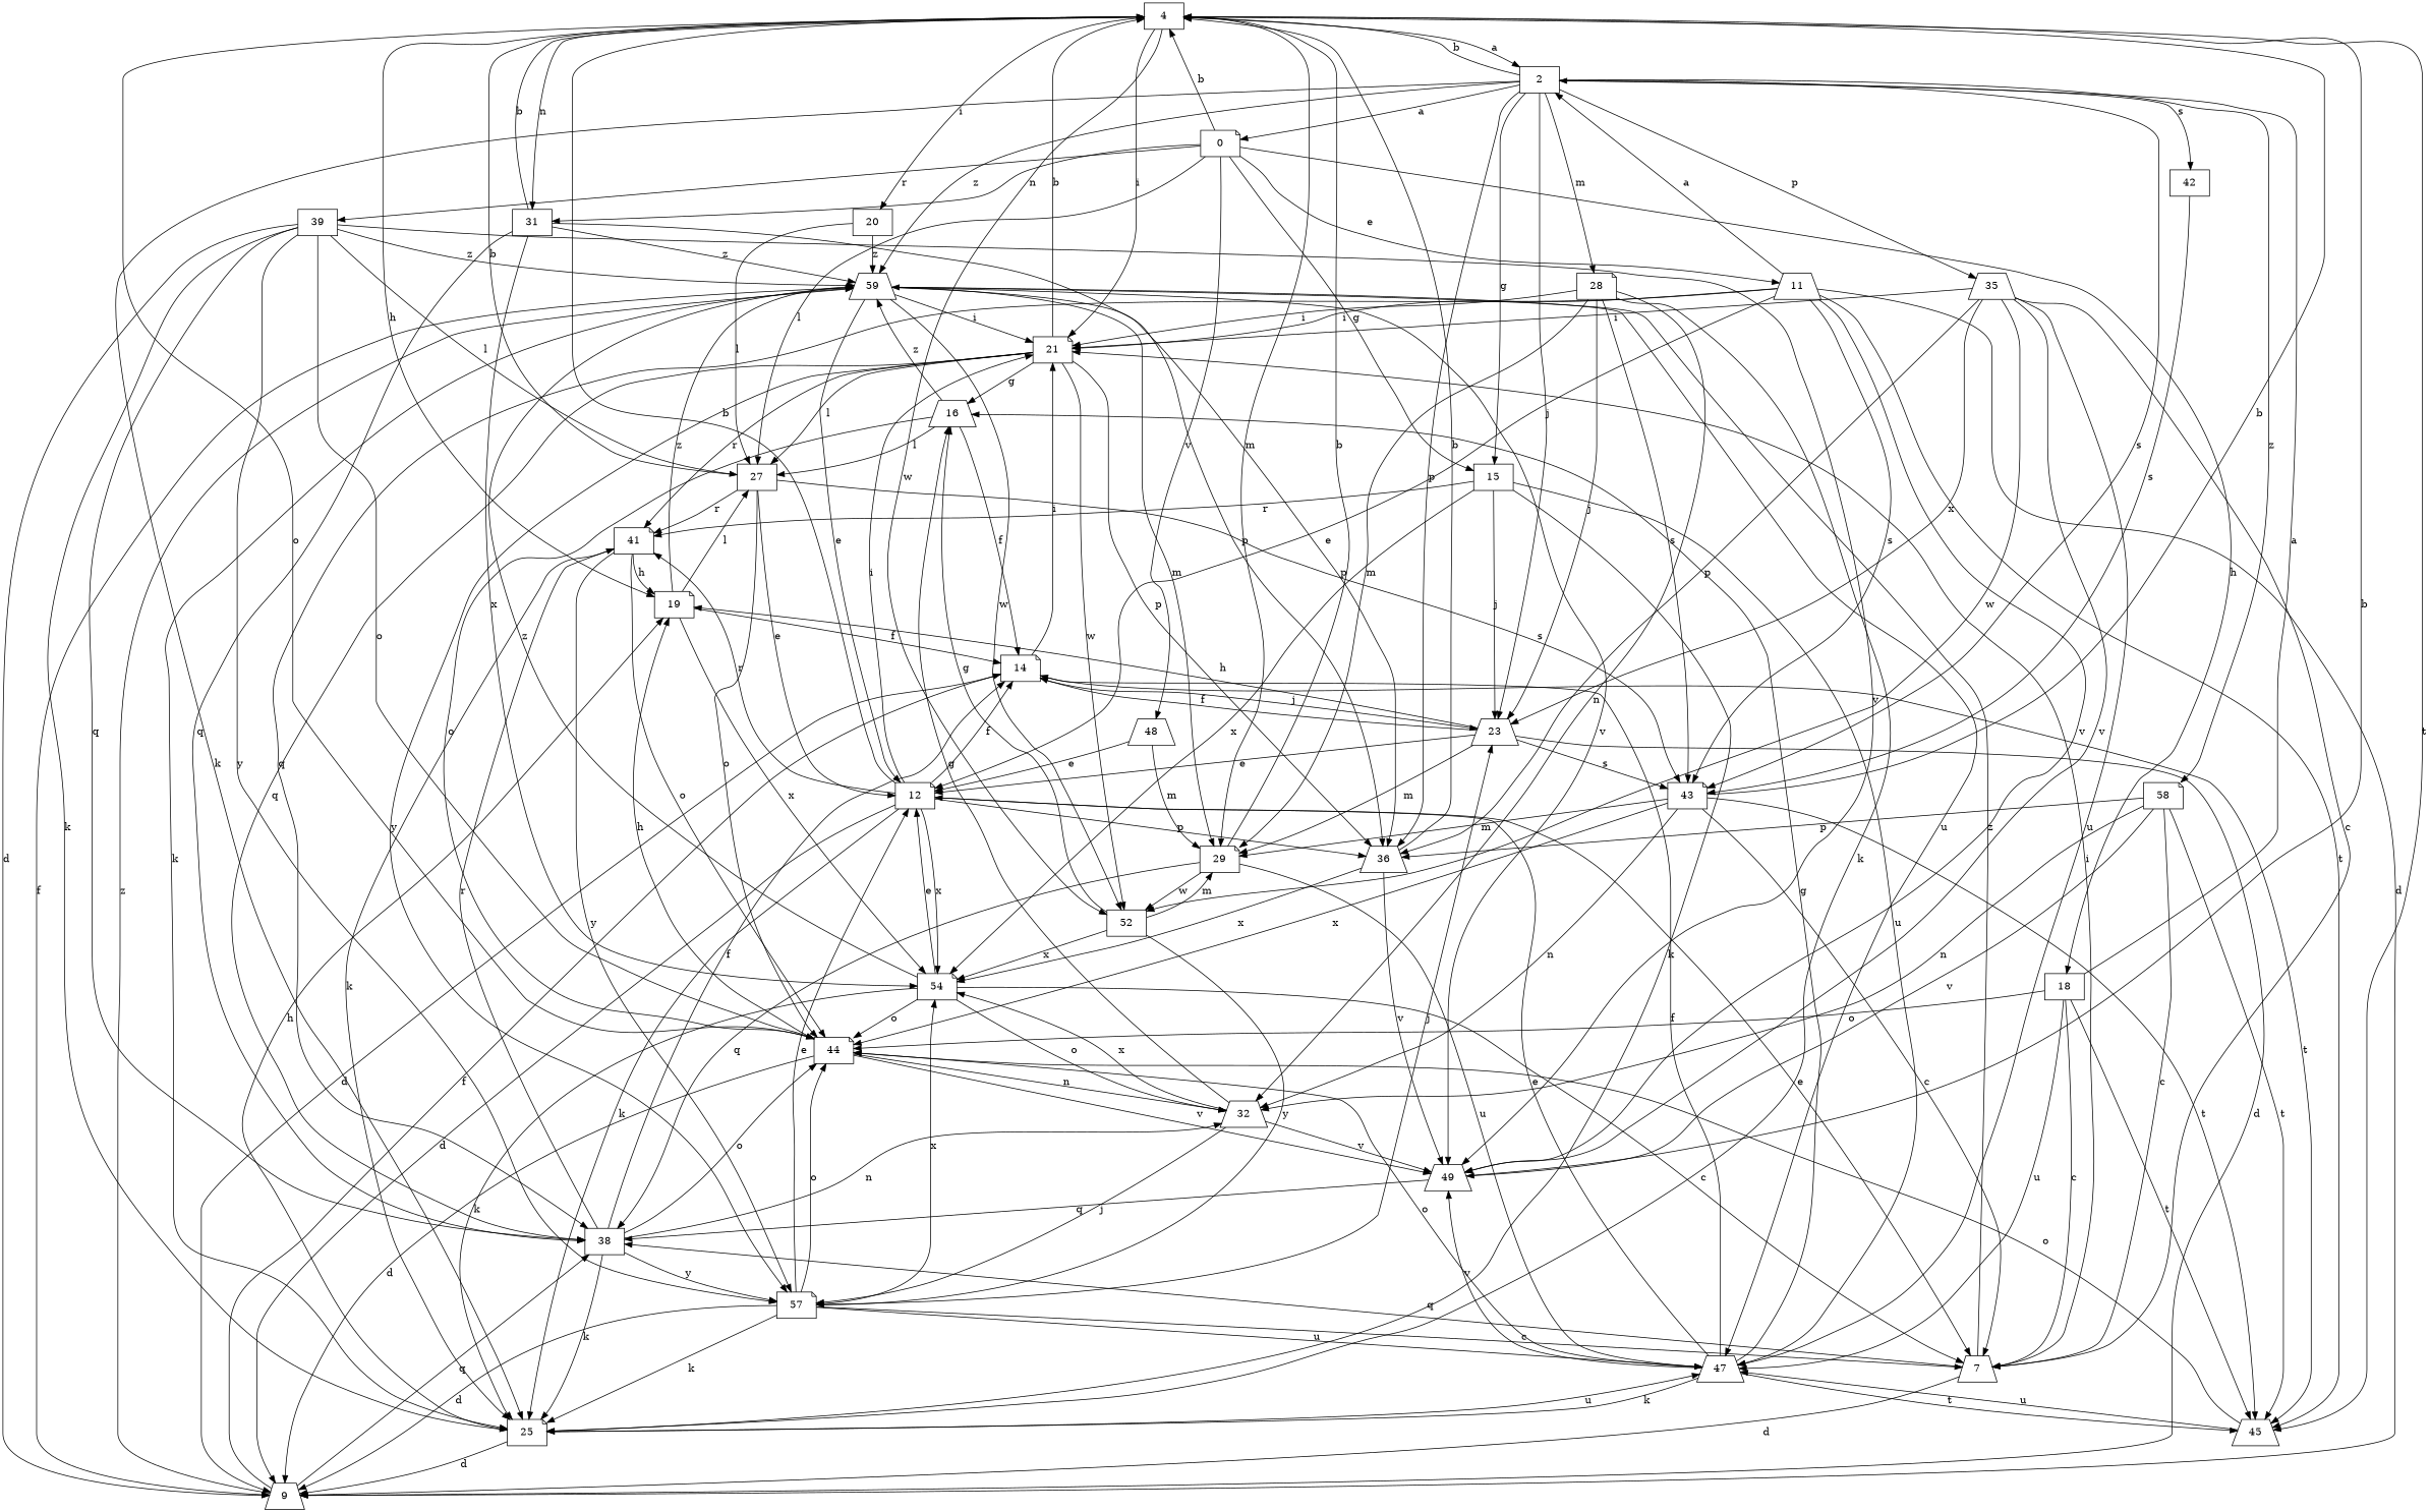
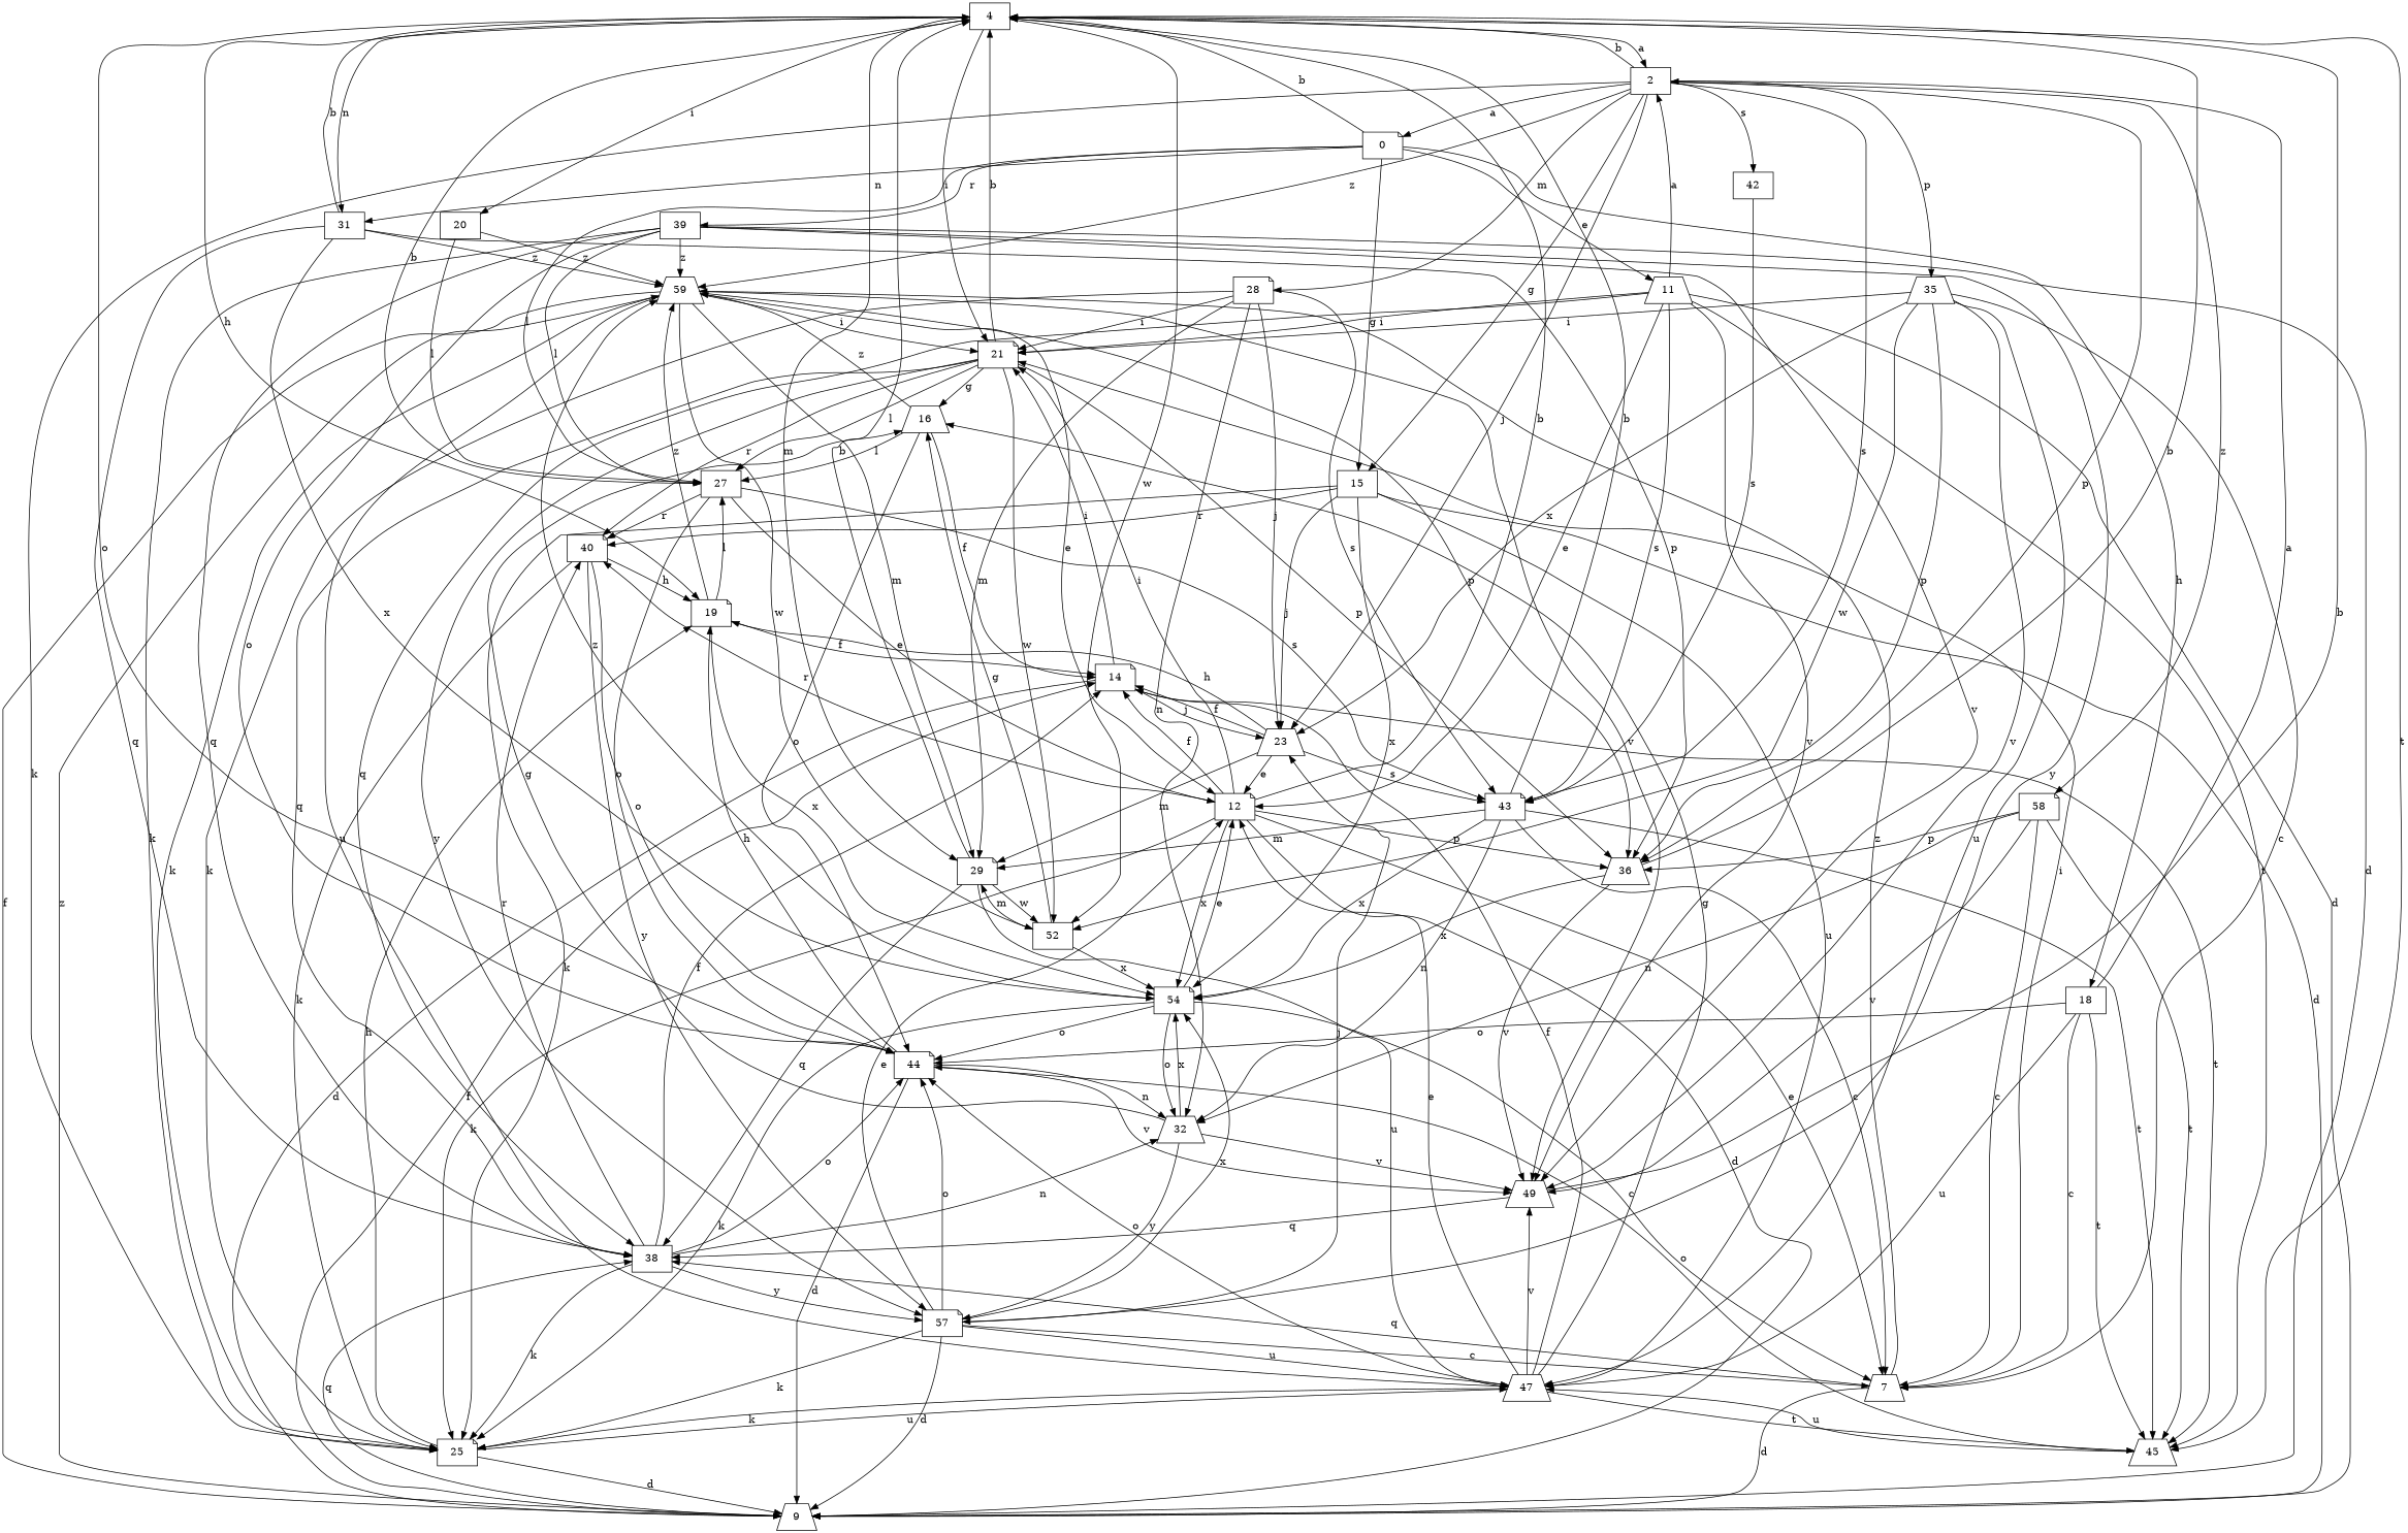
  strict digraph {
    node [shape=note]
    4 [shape=box]
    0
    11 [shape=trapezium]
    15 [shape=box]
    18 [shape=box]
    27 [shape=box]
    31 [shape=box]
    39 [shape=box]
-   48 [shape=trapezium]
    2 [shape=box]
    19
    20 [shape=box]
    21
    29
    n15 [label=44]
    45 [shape=trapezium]
    52 [shape=box]
    43
    9 [shape=trapezium]
    12
    38 [shape=box]
    49 [shape=trapezium]
    23 [shape=trapezium]
    25
-   41
+   41 [label=40]
    54
    47 [shape=trapezium]
    7 [shape=trapezium]
    14
    36 [shape=trapezium]
    59 [shape=trapezium]
    57
    28
    35 [shape=trapezium]
    42 [shape=box]
    58
    32 [shape=trapezium]
    16 [shape=trapezium]
    4 -> 31 [label=n]
    4 -> 2 [label=a]
    4 -> 19 [label=h]
    4 -> 20 [label=i]
    4 -> 21 [label=i]
    4 -> 29 [label=m]
    4 -> n15 [label=o]
    4 -> 45 [label=t]
    4 -> 52 [label=w]
    0 -> 4 [label=b]
    0 -> 11 [label=e]
    0 -> 15 [label=g]
    0 -> 18 [label=h]
    0 -> 27 [label=l]
    0 -> 31 [label=n]
    0 -> 39 [label=r]
-   0 -> 48 [label=v]
    11 -> 2 [label=a]
    11 -> 21 [label=i]
    11 -> 45 [label=t]
    11 -> 43 [label=s]
    11 -> 9 [label=d]
    11 -> 12 [label=e]
    11 -> 38 [label=q]
    11 -> 49 [label=v]
-   23 -> 9 [label=d]
+   15 -> 9 [label=d]
    15 -> 23 [label=j]
    15 -> 25 [label=k]
    15 -> 41 [label=r]
    15 -> 54 [label=x]
    15 -> 47 [label=u]
    18 -> 2 [label=a]
    18 -> n15 [label=o]
    18 -> 45 [label=t]
    18 -> 47 [label=u]
    18 -> 7 [label=c]
    27 -> 4 [label=b]
    27 -> n15 [label=o]
    27 -> 43 [label=s]
    27 -> 12 [label=e]
    27 -> 41 [label=r]
    31 -> 4 [label=b]
    31 -> 38 [label=q]
    31 -> 54 [label=x]
    31 -> 36 [label=p]
    31 -> 59 [label=z]
    39 -> 27 [label=l]
    39 -> n15 [label=o]
    39 -> 9 [label=d]
    39 -> 38 [label=q]
    39 -> 49 [label=v]
    39 -> 25 [label=k]
    39 -> 59 [label=z]
    39 -> 57 [label=y]
-   48 -> 29 [label=m]
-   48 -> 12 [label=e]
    2 -> 4 [label=b]
    2 -> 0 [label=a]
    2 -> 15 [label=g]
    2 -> 43 [label=s]
    2 -> 23 [label=j]
    2 -> 25 [label=k]
    2 -> 36 [label=p]
    2 -> 59 [label=z]
    2 -> 28 [label=m]
    2 -> 35 [label=p]
    2 -> 42 [label=s]
    2 -> 58 [label=z]
    19 -> 27 [label=l]
    19 -> 54 [label=x]
    19 -> 14 [label=f]
    19 -> 59 [label=z]
    20 -> 27 [label=l]
    20 -> 59 [label=z]
    21 -> 4 [label=b]
    21 -> 27 [label=l]
    21 -> 52 [label=w]
    21 -> 38 [label=q]
    21 -> 41 [label=r]
    21 -> 36 [label=p]
    21 -> 57 [label=y]
    21 -> 16 [label=g]
    29 -> 4 [label=b]
    29 -> 52 [label=w]
    29 -> 38 [label=q]
    29 -> 47 [label=u]
    n15 -> 19 [label=h]
    n15 -> 9 [label=d]
    n15 -> 49 [label=v]
    n15 -> 32 [label=n]
    45 -> n15 [label=o]
    45 -> 47 [label=u]
    52 -> 29 [label=m]
    52 -> 54 [label=x]
-   52 -> 57 [label=y]
    52 -> 16 [label=g]
    43 -> 4 [label=b]
    43 -> 29 [label=m]
    43 -> 45 [label=t]
-   43 -> n15 [label=x]
+   43 -> 54 [label=x]
    43 -> 7 [label=c]
    43 -> 32 [label=n]
    9 -> 38 [label=q]
    9 -> 14 [label=f]
    9 -> 59 [label=z]
    12 -> 4 [label=b]
    12 -> 21 [label=i]
    12 -> 9 [label=d]
    12 -> 25 [label=k]
    12 -> 41 [label=r]
    12 -> 54 [label=x]
    12 -> 7 [label=e]
    12 -> 14 [label=f]
    12 -> 36 [label=p]
    38 -> n15 [label=o]
    38 -> 25 [label=k]
    38 -> 41 [label=r]
    38 -> 14 [label=f]
    38 -> 57 [label=y]
    38 -> 32 [label=n]
    49 -> 4 [label=b]
    49 -> 38 [label=q]
    23 -> 19 [label=h]
    23 -> 29 [label=m]
    23 -> 43 [label=s]
    23 -> 12 [label=e]
    23 -> 14 [label=f]
    25 -> 19 [label=h]
    25 -> 9 [label=d]
    25 -> 47 [label=u]
    41 -> 19 [label=h]
    41 -> n15 [label=o]
    41 -> 25 [label=k]
    41 -> 57 [label=y]
    54 -> n15 [label=o]
    54 -> 12 [label=e]
    54 -> 25 [label=k]
    54 -> 7 [label=c]
    54 -> 59 [label=z]
    54 -> 32 [label=o]
    47 -> n15 [label=o]
    47 -> 45 [label=t]
    47 -> 12 [label=e]
    47 -> 49 [label=v]
    47 -> 25 [label=k]
    47 -> 14 [label=f]
    47 -> 16 [label=g]
    7 -> 21 [label=i]
    7 -> 9 [label=d]
    7 -> 38 [label=q]
    7 -> 59 [label=z]
    14 -> 21 [label=i]
    14 -> 45 [label=t]
    14 -> 9 [label=d]
    14 -> 23 [label=j]
    36 -> 4 [label=b]
    36 -> 49 [label=v]
    36 -> 54 [label=x]
    59 -> 21 [label=i]
    59 -> 29 [label=m]
    59 -> 52 [label=w]
    59 -> 9 [label=f]
    59 -> 12 [label=e]
    59 -> 49 [label=v]
    59 -> 25 [label=k]
    59 -> 47 [label=u]
    59 -> 36 [label=p]
    57 -> n15 [label=o]
    57 -> 9 [label=d]
    57 -> 12 [label=e]
    57 -> 23 [label=j]
    57 -> 25 [label=k]
    57 -> 54 [label=x]
    57 -> 47 [label=u]
    57 -> 7 [label=c]
    28 -> 21 [label=i]
    28 -> 29 [label=m]
    28 -> 43 [label=s]
    28 -> 23 [label=j]
    28 -> 25 [label=k]
    28 -> 32 [label=n]
    35 -> 21 [label=i]
    35 -> 52 [label=w]
    35 -> 49 [label=v]
    35 -> 23 [label=x]
    35 -> 47 [label=u]
    35 -> 7 [label=c]
    35 -> 36 [label=p]
    42 -> 43 [label=s]
    58 -> 45 [label=t]
    58 -> 49 [label=v]
    58 -> 7 [label=c]
    58 -> 36 [label=p]
    58 -> 32 [label=n]
    32 -> 49 [label=v]
    32 -> 54 [label=x]
-   32 -> 57 [label=j]
+   32 -> 57 [label=y]
    32 -> 16 [label=g]
    16 -> 27 [label=l]
    16 -> n15 [label=o]
    16 -> 14 [label=f]
    16 -> 59 [label=z]
  }
